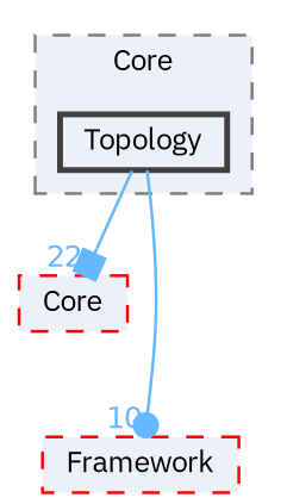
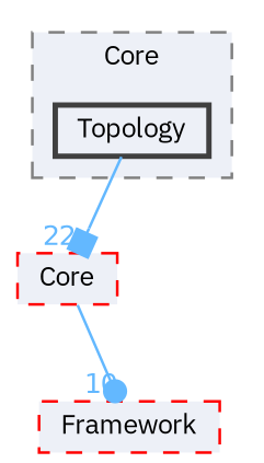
  digraph {
    compound=true
    fontname="IBM Plex Sans"
    node [color=red fillcolor="#edf0f7" fontname="IBM Plex Sans" fontsize=10 shape=box style="filled,dashed"]
    edge [color=steelblue1 fontcolor=steelblue1 fontname="IBM Plex Sans" fontsize=10 labeldistance=1.5 labelfontname=Helvetica labelfontsize=10]
    n1 [color=grey25 height=0.2 label=Topology style="filled,bold" width=0.4]
    n2 [height=0.2 label=Core width=0.4]
    n3 [height=0.2 label=Framework width=0.4]
    subgraph cluster_1 {
      bgcolor="#edf0f7"
      fontsize=10
      label=Core
      pencolor=grey50
      style="filled,dashed"
      n1
    }
    n1 -> n2 [arrowhead=box headlabel=22]
-   n1 -> n3 [arrowhead=dot headlabel=10]
+   n2 -> n3 [arrowhead=dot headlabel=10]
  }
